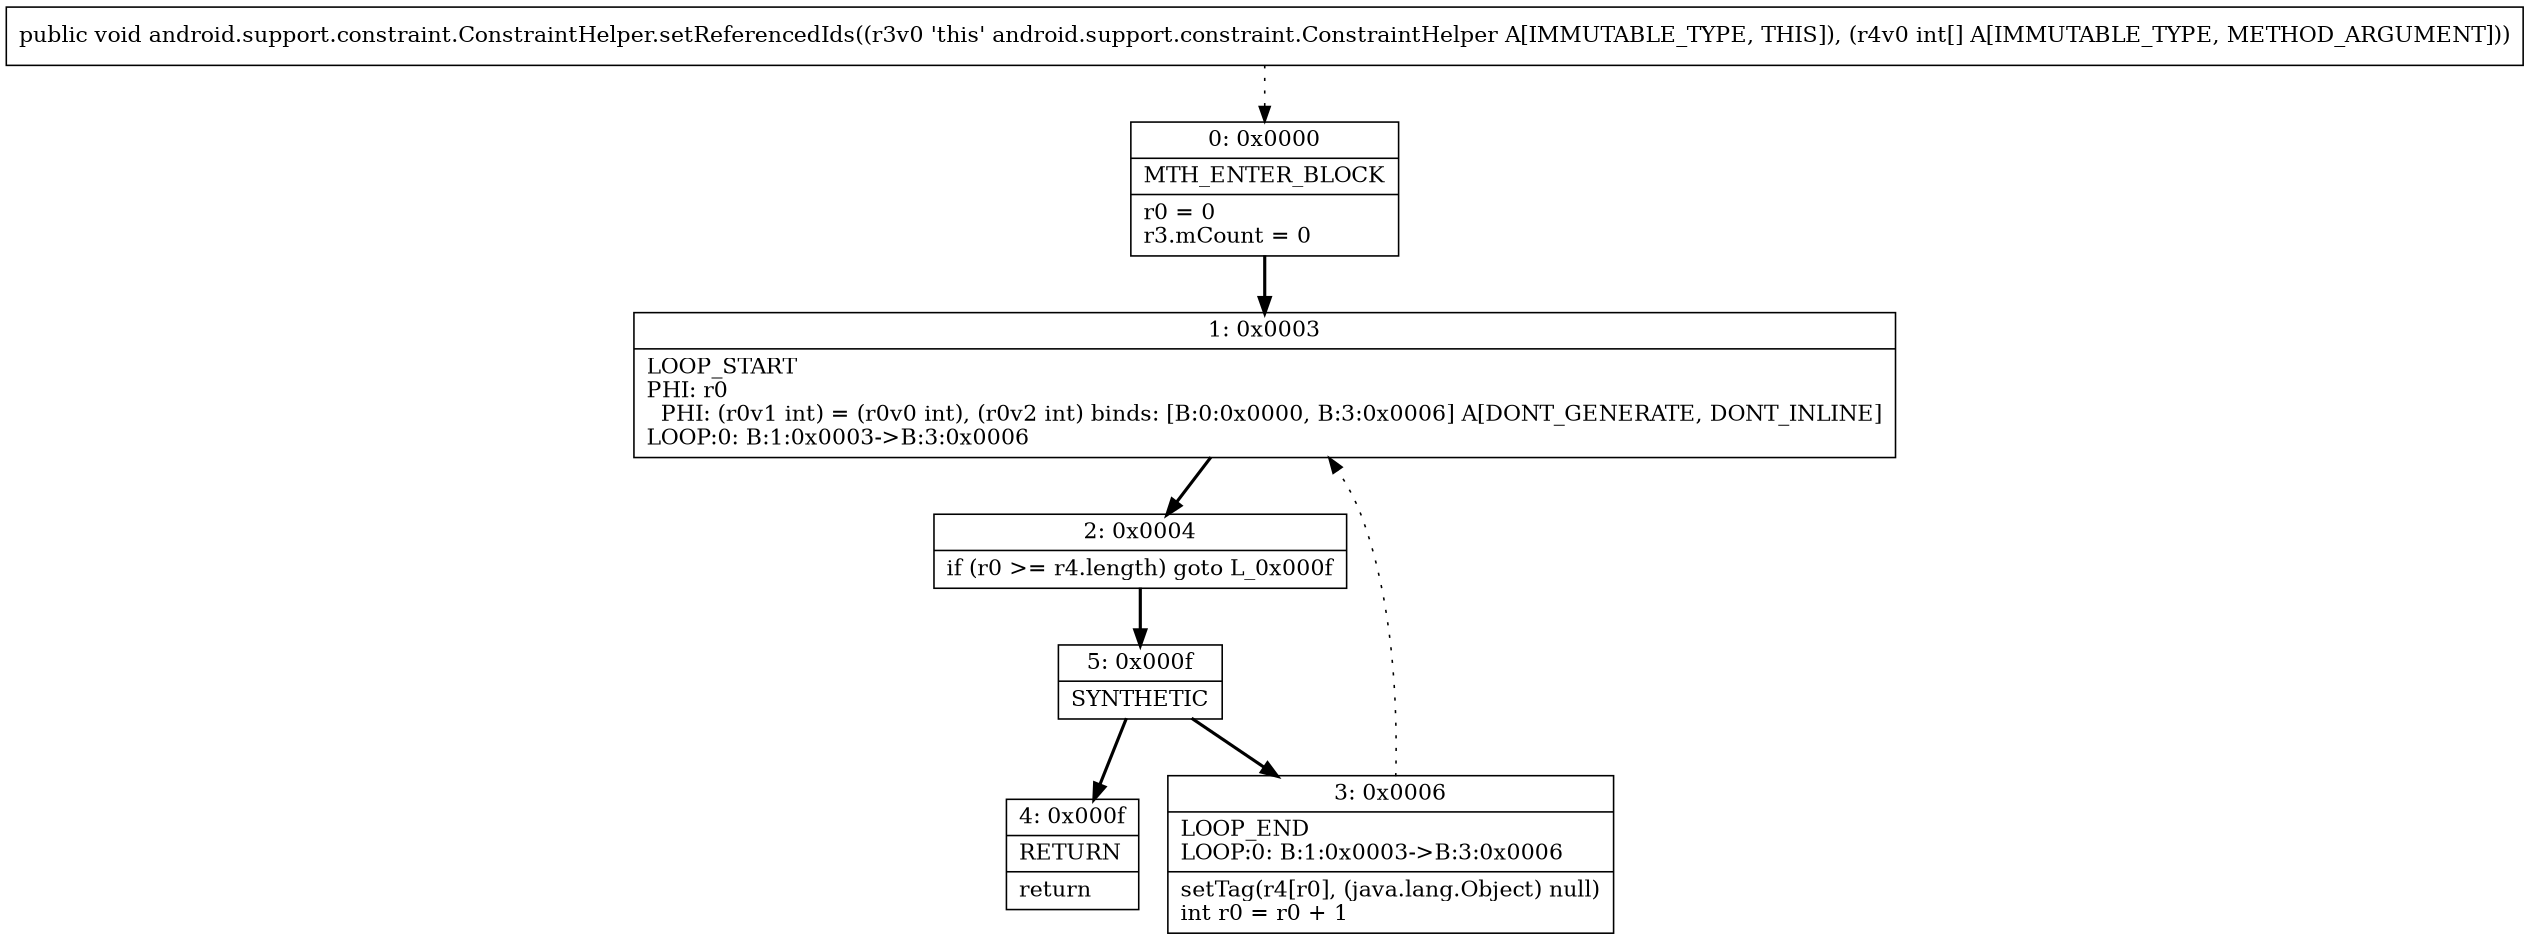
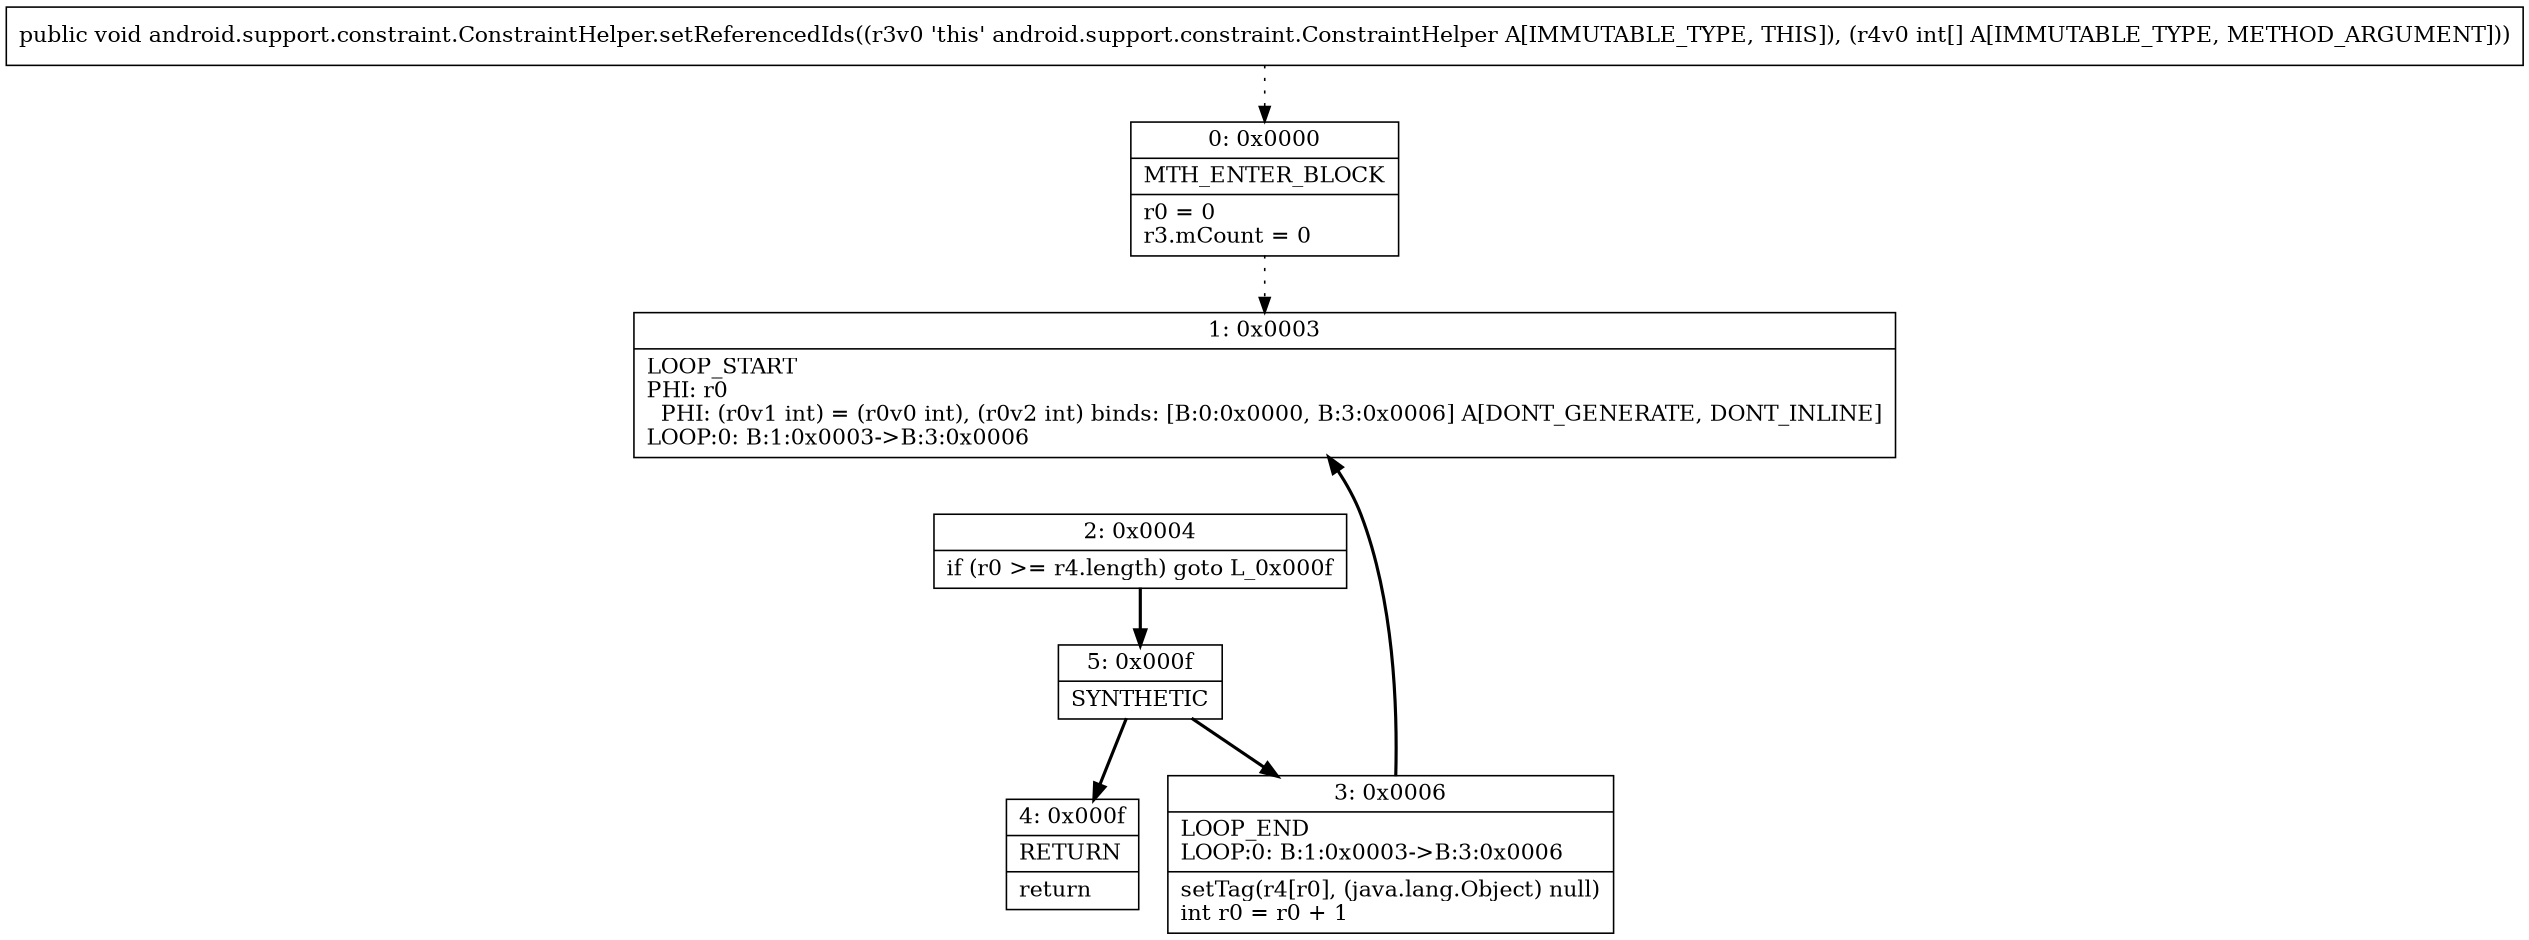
  digraph {
    node [shape=record]
    edge [style=bold]
    n1 [label="{0\:\ 0x0000|MTH_ENTER_BLOCK\l|r0 = 0\lr3.mCount = 0\l}"]
    n2 [label="{1\:\ 0x0003|LOOP_START\lPHI: r0 \l  PHI: (r0v1 int) = (r0v0 int), (r0v2 int) binds: [B:0:0x0000, B:3:0x0006] A[DONT_GENERATE, DONT_INLINE]\lLOOP:0: B:1:0x0003\-\>B:3:0x0006\l}"]
    n3 [label="{2\:\ 0x0004|if (r0 \>= r4.length) goto L_0x000f\l}"]
    n4 [label="{5\:\ 0x000f|SYNTHETIC\l}"]
    n5 [label="{3\:\ 0x0006|LOOP_END\lLOOP:0: B:1:0x0003\-\>B:3:0x0006\l|setTag(r4[r0], (java.lang.Object) null)\lint r0 = r0 + 1\l}"]
    n6 [label="{4\:\ 0x000f|RETURN\l|return\l}"]
    n7 [label="{public void android.support.constraint.ConstraintHelper.setReferencedIds((r3v0 'this' android.support.constraint.ConstraintHelper A[IMMUTABLE_TYPE, THIS]), (r4v0 int[] A[IMMUTABLE_TYPE, METHOD_ARGUMENT])) }"]
-   n1 -> n2
-   n2 -> n3
+   n1 -> n2 [style=dotted]
    n3 -> n4
    n4 -> n5
    n4 -> n6
-   n5 -> n2 [style=dotted]
+   n5 -> n2
    n7 -> n1 [style=dotted]
  }
